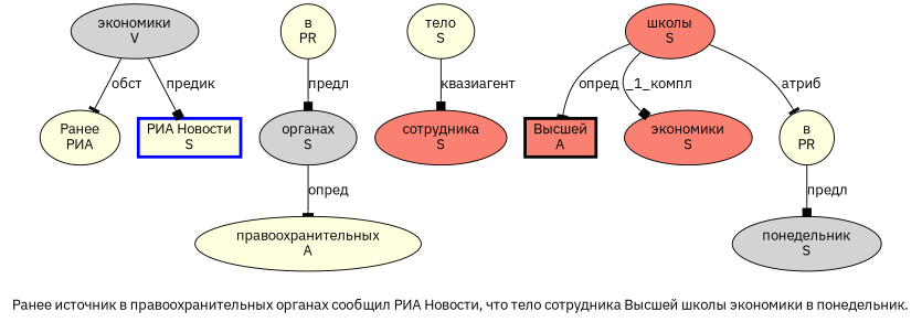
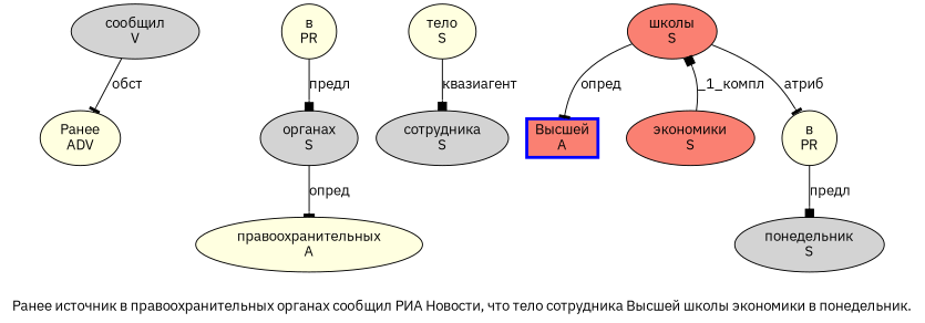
  digraph {
    fontname="IBM Plex Sans"
    label="Ранее источник в правоохранительных органах сообщил РИА Новости, что тело сотрудника Высшей школы экономики в понедельник."
    node [fillcolor=lightyellow fontname="IBM Plex Sans" penwidth=1 shape=ellipse style=filled]
    edge [arrowhead=box fontname="IBM Plex Sans"]
-   n1 [label="Ранее\nРИА"]
+   n1 [label="Ранее\nADV"]
    n2 [label="в\nPR"]
    n3 [fillcolor=lightgrey label="органах\nS"]
    n4 [label="правоохранительных\nA"]
-   n5 [fillcolor=lightgrey label="экономики\nV"]
-   n6 [color=blue label="РИА Новости\nS" penwidth=3 shape=box]
+   n5 [fillcolor=lightgrey label="сообщил\nV"]
    n7 [label="тело\nS"]
-   n8 [fillcolor=salmon label="сотрудника\nS"]
+   n8 [fillcolor=lightgrey label="сотрудника\nS"]
    n9 [fillcolor=salmon label="школы\nS"]
-   n10 [color=black fillcolor=salmon label="Высшей\nA" penwidth=3 shape=box]
+   n10 [color=blue fillcolor=salmon label="Высшей\nA" penwidth=3 shape=box]
    n11 [fillcolor=salmon label="экономики\nS"]
    n12 [label="в\nPR"]
    n13 [fillcolor=lightgrey label="понедельник\nS"]
    n2 -> n3 [label="предл"]
    n3 -> n4 [arrowhead=tee label="опред"]
    n5 -> n1 [arrowhead=tee label="обст"]
-   n5 -> n6 [label="предик"]
    n7 -> n8 [label="квазиагент"]
    n9 -> n10 [arrowhead=tee label="опред"]
-   n9 -> n11 [label="_1_компл"]
+   n11 -> n9 [label="_1_компл"]
    n9 -> n12 [arrowhead=tee label="атриб"]
    n12 -> n13 [label="предл"]
  }
